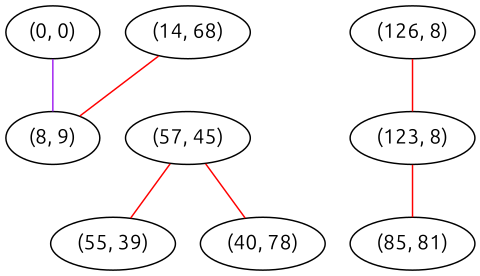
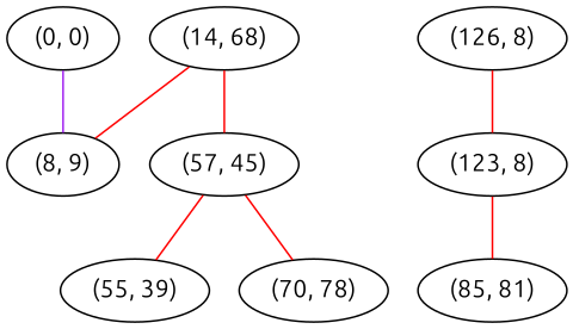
  graph {
    fontname=Ubuntu
    node [fontname=Ubuntu]
    edge [color=red fontname=Ubuntu weight=1]
    "(0, 0)"
    "(8, 9)"
    n3 [label="(14, 68)"]
    "(57, 45)"
    n5 [label="(55, 39)"]
-   "(70, 78)" [label="(40, 78)"]
+   "(70, 78)"
    "(126, 8)"
    "(123, 8)"
    "(85, 81)"
    "(0, 0)" -- "(8, 9)" [color=purple weight=4]
    n3 -- "(8, 9)"
+   n3 -- "(57, 45)"
    "(57, 45)" -- n5
    "(57, 45)" -- "(70, 78)"
    "(126, 8)" -- "(123, 8)"
    "(123, 8)" -- "(85, 81)"
  }
